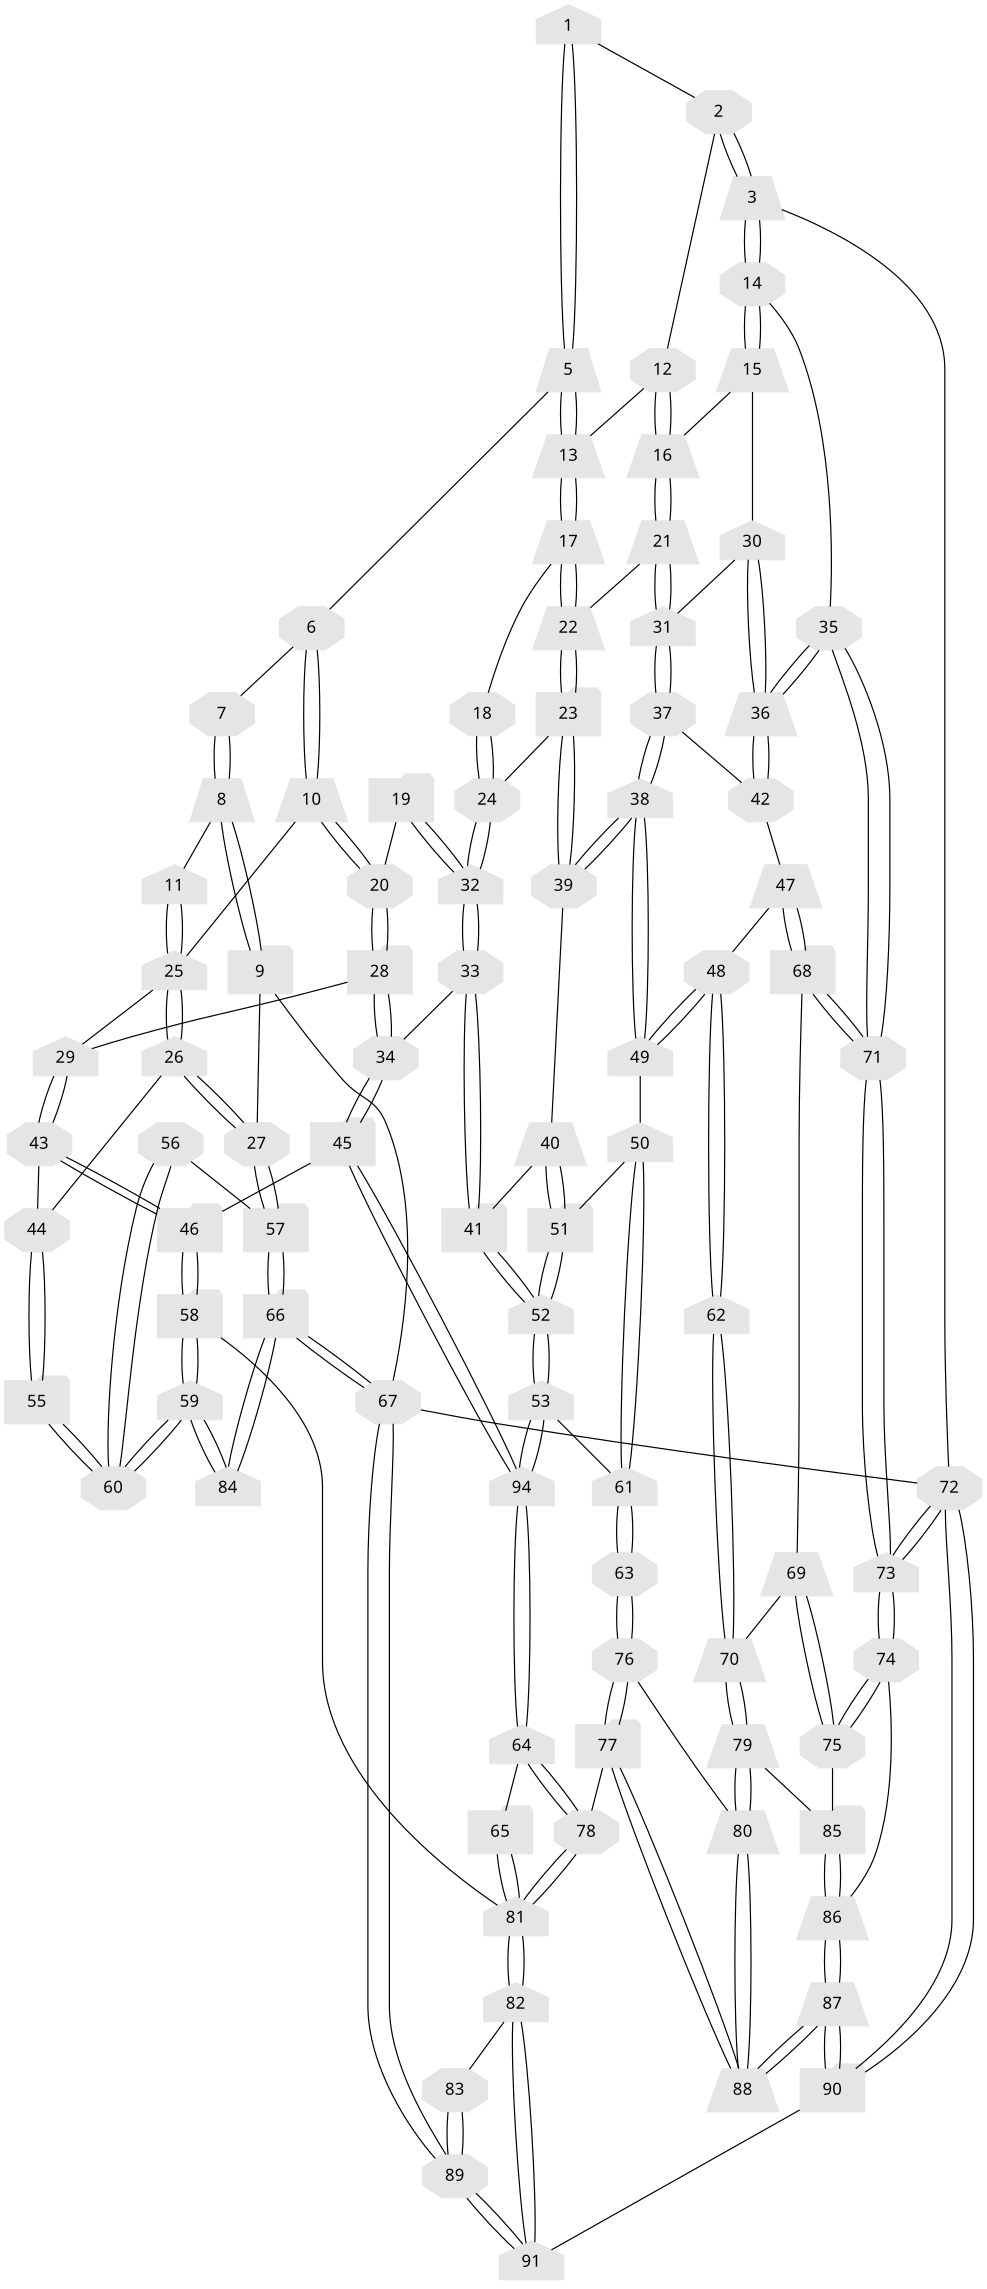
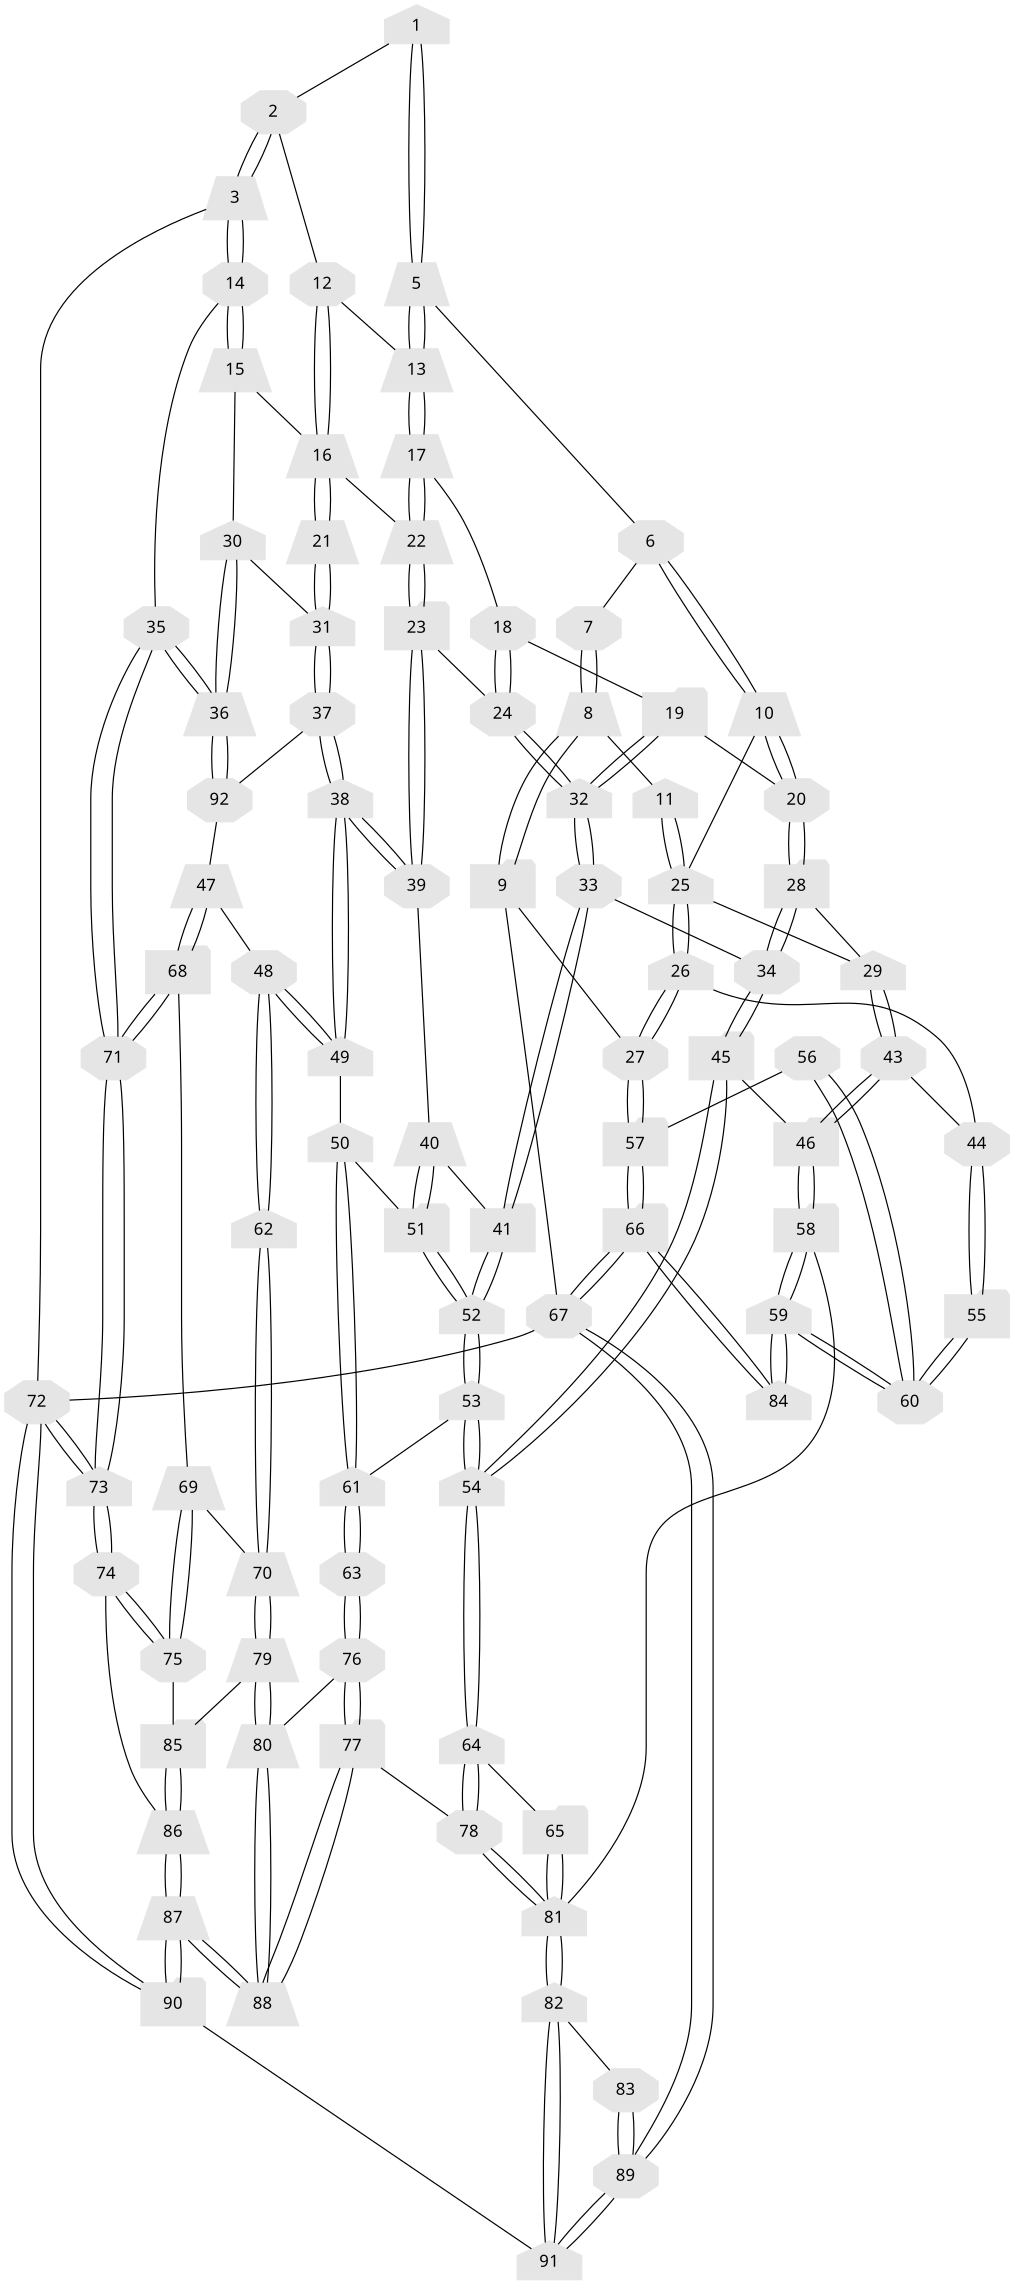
  graph {
    fontname="Noto Sans"
    node [color=gray90 fontname="Noto Sans" shape=octagon style=filled]
    edge [fontname="Noto Sans"]
    1 [shape=house]
    2
    5 [shape=trapezium]
    3 [shape=trapezium]
    12
    6
    13 [shape=trapezium]
    14
    72
    16 [shape=trapezium]
    15 [shape=trapezium]
    35
    73 [shape=house]
    90 [shape=folder]
    8 [shape=trapezium]
    7
    9 [shape=folder]
    27
    67
    10 [shape=trapezium]
    17 [shape=trapezium]
    20
    25 [shape=house]
    11 [shape=house]
    57 [shape=folder]
    89
    28 [shape=folder]
    26 [shape=house]
    29 [shape=house]
    21 [shape=trapezium]
    18
    22 [shape=trapezium]
    30 [shape=house]
    36 [shape=trapezium]
    71
    31 [shape=house]
    19 [shape=folder]
    24
    23 [shape=folder]
    32 [shape=house]
    33
    34
    37
    39
    40 [shape=trapezium]
    44
    43
    55 [shape=folder]
    66 [shape=folder]
    45 [shape=folder]
    46 [shape=folder]
-   42
+   42 [label=92]
    38 [shape=house]
    41 [shape=folder]
    52 [shape=house]
-   54 [shape=house label=94]
+   54 [shape=house]
    47 [shape=trapezium]
    49 [shape=house]
    50 [shape=house]
    51 [shape=folder]
    53 [shape=house]
    48
    68 [shape=folder]
    58 [shape=folder]
    60
    64 [shape=house]
    59 [shape=house]
    81 [shape=house]
    62 [shape=house]
    69 [shape=trapezium]
    70 [shape=trapezium]
    61 [shape=house]
    63
    65 [shape=folder]
    78
    56
    84 [shape=house]
    76
    79 [shape=trapezium]
    77 [shape=folder]
    80 [shape=trapezium]
    82 [shape=house]
    91 [shape=house]
    75
    85 [shape=folder]
    74
    86 [shape=trapezium]
    87 [shape=trapezium]
    88 [shape=trapezium]
    83
    1 -- 2
    1 -- 5
    1 -- 5
    2 -- 3
    2 -- 3
    2 -- 12
    5 -- 6
    5 -- 13
    5 -- 13
    3 -- 14
    3 -- 14
    3 -- 72
    12 -- 13
    12 -- 16
    12 -- 16
    6 -- 7
    6 -- 10
    6 -- 10
    13 -- 17
    13 -- 17
    14 -- 15
    14 -- 15
    14 -- 35
    72 -- 73
    72 -- 73
    72 -- 90
    72 -- 90
    16 -- 21
    16 -- 21
    15 -- 16
    15 -- 30
    35 -- 36
    35 -- 36
    35 -- 71
    35 -- 71
    73 -- 74
    73 -- 74
    90 -- 91
    8 -- 9
    8 -- 9
    8 -- 11
    7 -- 8
    7 -- 8
    9 -- 27
    9 -- 67
    27 -- 57
    27 -- 57
    67 -- 72
    67 -- 89
    67 -- 89
    10 -- 20
    10 -- 20
    10 -- 25
    17 -- 18
    17 -- 22
    17 -- 22
    20 -- 28
    20 -- 28
    25 -- 26
    25 -- 26
    25 -- 29
    11 -- 25
    11 -- 25
    57 -- 66
    57 -- 66
    89 -- 91
    89 -- 91
    28 -- 29
    28 -- 34
    28 -- 34
    26 -- 27
    26 -- 27
    26 -- 44
    29 -- 43
    29 -- 43
-   21 -- 22
+   16 -- 22
    21 -- 31
    21 -- 31
+   18 -- 19
    18 -- 24
    18 -- 24
    22 -- 23
    22 -- 23
    30 -- 36
    30 -- 36
    30 -- 31
    36 -- 42
    36 -- 42
    71 -- 73
    71 -- 73
    31 -- 37
    31 -- 37
    19 -- 20
    19 -- 32
    19 -- 32
    24 -- 32
    24 -- 32
    23 -- 24
    23 -- 39
    23 -- 39
    32 -- 33
    32 -- 33
    33 -- 34
    33 -- 41
    33 -- 41
    34 -- 45
    34 -- 45
    37 -- 42
    37 -- 38
    37 -- 38
    39 -- 40
    40 -- 41
    40 -- 51
    40 -- 51
    44 -- 55
    44 -- 55
    43 -- 44
    43 -- 46
    43 -- 46
    55 -- 60
    55 -- 60
    66 -- 67
    66 -- 67
    66 -- 84
    66 -- 84
    45 -- 46
    45 -- 54
    45 -- 54
    46 -- 58
    46 -- 58
    42 -- 47
    38 -- 39
    38 -- 39
    38 -- 49
    38 -- 49
    41 -- 52
    41 -- 52
    52 -- 53
    52 -- 53
    54 -- 64
    54 -- 64
    47 -- 48
    47 -- 68
    47 -- 68
    49 -- 50
    50 -- 51
    50 -- 61
    50 -- 61
    51 -- 52
    51 -- 52
    53 -- 54
    53 -- 54
    53 -- 61
    48 -- 49
    48 -- 49
    48 -- 62
    48 -- 62
    68 -- 71
    68 -- 71
    68 -- 69
    58 -- 59
    58 -- 59
    58 -- 81
    64 -- 65
    64 -- 78
    64 -- 78
    59 -- 60
    59 -- 60
    59 -- 84
    59 -- 84
    81 -- 82
    81 -- 82
    62 -- 70
    62 -- 70
    69 -- 70
    69 -- 75
    69 -- 75
    70 -- 79
    70 -- 79
    61 -- 63
    61 -- 63
    63 -- 76
    63 -- 76
    65 -- 81
    65 -- 81
    78 -- 81
    78 -- 81
    56 -- 57
    56 -- 60
    56 -- 60
    76 -- 77
    76 -- 77
    76 -- 80
    79 -- 80
    79 -- 80
    79 -- 85
    77 -- 78
    77 -- 88
    77 -- 88
    80 -- 88
    80 -- 88
    82 -- 91
    82 -- 91
    82 -- 83
    75 -- 85
    85 -- 86
    85 -- 86
    74 -- 75
    74 -- 75
    74 -- 86
    86 -- 87
    86 -- 87
    87 -- 90
    87 -- 90
    87 -- 88
    87 -- 88
    83 -- 89
    83 -- 89
  }
